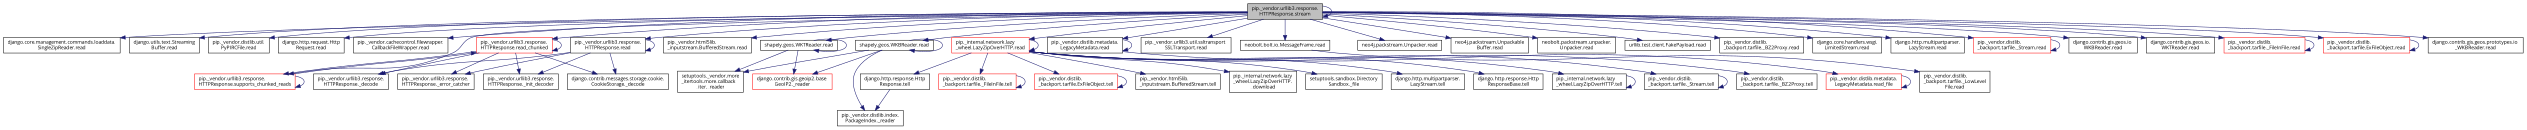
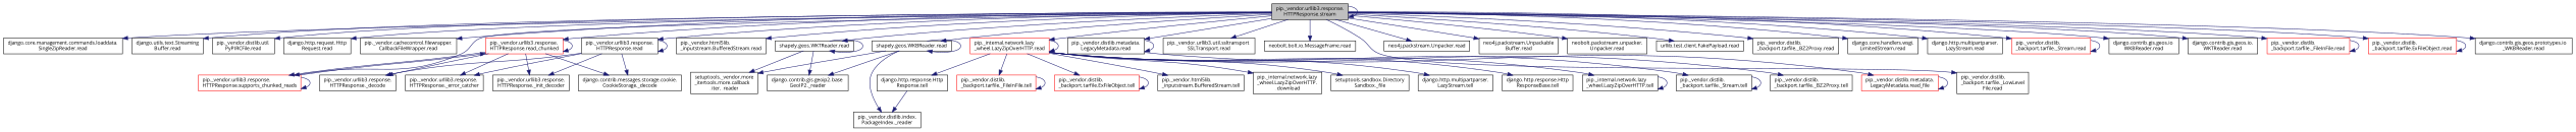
  digraph {
    fontname="Open Sans"
    rankdir=TB
    node [color=black fillcolor=white fontname="Open Sans" fontsize=10 shape=record style=filled]
    edge [color=midnightblue fontname="Open Sans" fontsize=10 labelfontname=Helvetica labelfontsize=10 style=solid]
    n1 [fillcolor=grey75 fontcolor=black height=0.2 label="pip._vendor.urllib3.response.\lHTTPResponse.stream" width=0.4]
    n2 [height=0.2 label="django.core.management.commands.loaddata.\lSingleZipReader.read" width=0.4]
    n3 [height=0.2 label="django.utils.text.Streaming\lBuffer.read" width=0.4]
    n4 [height=0.2 label="pip._vendor.distlib.util.\lPyPIRCFile.read" width=0.4]
    n5 [height=0.2 label="django.http.request.Http\lRequest.read" width=0.4]
    n6 [height=0.2 label="pip._vendor.cachecontrol.filewrapper.\lCallbackFileWrapper.read" width=0.4]
    n7 [height=0.2 label="pip._vendor.urllib3.response.\lHTTPResponse.read" width=0.4]
    n8 [height=0.2 label="pip._vendor.html5lib.\l_inputstream.BufferedStream.read" width=0.4]
    n9 [height=0.2 label="shapely.geos.WKBReader.read" width=0.4]
    n10 [height=0.2 label="pip._vendor.distlib.metadata.\lLegacyMetadata.read" width=0.4]
    n11 [color=red height=0.2 label="pip._internal.network.lazy\l_wheel.LazyZipOverHTTP.read" width=0.4]
    n12 [height=0.2 label="pip._vendor.urllib3.util.ssltransport.\lSSLTransport.read" width=0.4]
    n13 [height=0.2 label="neobolt.bolt.io.MessageFrame.read" width=0.4]
    n14 [height=0.2 label="neo4j.packstream.Unpacker.read" width=0.4]
    n15 [height=0.2 label="neo4j.packstream.Unpackable\lBuffer.read" width=0.4]
    n16 [height=0.2 label="neobolt.packstream.unpacker.\lUnpacker.read" width=0.4]
    n17 [height=0.2 label="urllib.test.client.FakePayload.read" width=0.4]
    n18 [height=0.2 label="pip._vendor.distlib.\l_backport.tarfile._LowLevel\lFile.read" width=0.4]
    n19 [height=0.2 label="pip._vendor.distlib.\l_backport.tarfile._BZ2Proxy.read" width=0.4]
    n20 [height=0.2 label="django.core.handlers.wsgi.\lLimitedStream.read" width=0.4]
    n21 [height=0.2 label="django.http.multipartparser.\lLazyStream.read" width=0.4]
    n22 [color=red height=0.2 label="pip._vendor.distlib.\l_backport.tarfile._Stream.read" width=0.4]
    n23 [height=0.2 label="django.contrib.gis.geos.io.\lWKBReader.read" width=0.4]
    n24 [height=0.2 label="django.contrib.gis.geos.io.\lWKTReader.read" width=0.4]
    n25 [color=red height=0.2 label="pip._vendor.distlib.\l_backport.tarfile._FileInFile.read" width=0.4]
    n26 [color=red height=0.2 label="pip._vendor.distlib.\l_backport.tarfile.ExFileObject.read" width=0.4]
    n27 [height=0.2 label="django.contrib.gis.geos.prototypes.io.\l_WKBReader.read" width=0.4]
    n28 [height=0.2 label="shapely.geos.WKTReader.read" width=0.4]
    n29 [color=red height=0.2 label="pip._vendor.urllib3.response.\lHTTPResponse.read_chunked" width=0.4]
    n30 [color=red height=0.2 label="pip._vendor.urllib3.response.\lHTTPResponse.supports_chunked_reads" width=0.4]
    n31 [height=0.2 label="django.contrib.messages.storage.cookie.\lCookieStorage._decode" width=0.4]
    n32 [height=0.2 label="pip._vendor.urllib3.response.\lHTTPResponse._decode" width=0.4]
    n33 [height=0.2 label="pip._vendor.urllib3.response.\lHTTPResponse._error_catcher" width=0.4]
    n34 [height=0.2 label="pip._vendor.urllib3.response.\lHTTPResponse._init_decoder" width=0.4]
-   n35 [color=red height=0.2 label="django.contrib.gis.geoip2.base.\lGeoIP2._reader" width=0.4]
+   n35 [height=0.2 label="django.contrib.gis.geoip2.base.\lGeoIP2._reader" width=0.4]
    n36 [height=0.2 label="setuptools._vendor.more\l_itertools.more.callback\l_iter._reader" width=0.4]
    n37 [height=0.2 label="pip._vendor.distlib.index.\lPackageIndex._reader" width=0.4]
    n38 [color=red height=0.2 label="pip._vendor.distlib.metadata.\lLegacyMetadata.read_file" width=0.4]
    n39 [height=0.2 label="pip._internal.network.lazy\l_wheel.LazyZipOverHTTP.\l_download" width=0.4]
    n40 [height=0.2 label="setuptools.sandbox.Directory\lSandbox._file" width=0.4]
    n41 [height=0.2 label="django.http.multipartparser.\lLazyStream.tell" width=0.4]
    n42 [height=0.2 label="django.http.response.Http\lResponseBase.tell" width=0.4]
    n43 [height=0.2 label="django.http.response.Http\lResponse.tell" width=0.4]
    n44 [height=0.2 label="pip._internal.network.lazy\l_wheel.LazyZipOverHTTP.tell" width=0.4]
    n45 [height=0.2 label="pip._vendor.distlib.\l_backport.tarfile._Stream.tell" width=0.4]
    n46 [height=0.2 label="pip._vendor.distlib.\l_backport.tarfile._BZ2Proxy.tell" width=0.4]
    n47 [color=red height=0.2 label="pip._vendor.distlib.\l_backport.tarfile._FileInFile.tell" width=0.4]
    n48 [color=red height=0.2 label="pip._vendor.distlib.\l_backport.tarfile.ExFileObject.tell" width=0.4]
    n49 [height=0.2 label="pip._vendor.html5lib.\l_inputstream.BufferedStream.tell" width=0.4]
    n1 -> n1
    n1 -> n2
    n1 -> n3
    n1 -> n4
    n1 -> n5
    n1 -> n6
    n1 -> n7
    n1 -> n8
    n1 -> n9
    n1 -> n10
    n1 -> n11
    n1 -> n12
    n1 -> n13
    n1 -> n14
    n1 -> n15
    n1 -> n16
    n1 -> n17
-   n13 -> n18
+   n1 -> n18
    n1 -> n19
    n1 -> n20
    n1 -> n21
    n1 -> n22
    n1 -> n23
    n1 -> n24
    n1 -> n25
    n1 -> n26
    n1 -> n27
    n1 -> n28
    n1 -> n29
    n1 -> n30
    n7 -> n7
    n7 -> n31
    n7 -> n32
    n7 -> n33
    n7 -> n34
    n9 -> n9
    n9 -> n35
    n9 -> n36
    n9 -> n37
    n10 -> n10
    n10 -> n38
    n11 -> n11
    n11 -> n39
    n11 -> n40
    n11 -> n41
    n11 -> n42
    n11 -> n43
    n11 -> n44
    n11 -> n45
    n11 -> n46
    n11 -> n47
    n11 -> n48
    n11 -> n49
    n22 -> n22
    n25 -> n25
    n26 -> n26
    n28 -> n28
    n28 -> n35
    n28 -> n36
    n29 -> n29
    n29 -> n30
    n29 -> n31
    n29 -> n32
    n29 -> n33
    n29 -> n34
    n30 -> n29
    n30 -> n30
    n38 -> n38
    n43 -> n37
    n44 -> n44
    n45 -> n45
    n47 -> n47
    n48 -> n48
  }
